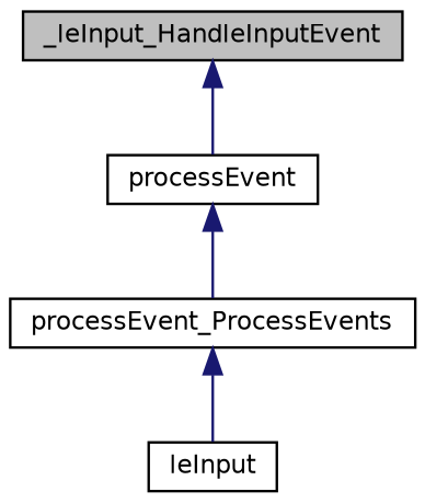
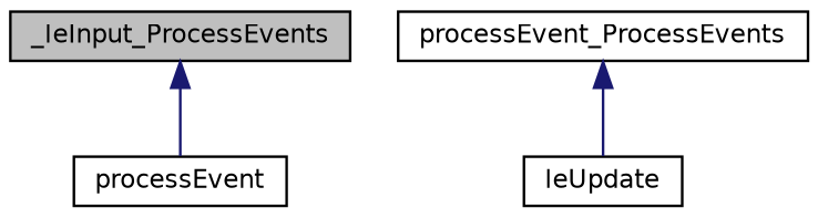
  digraph {
    rankdir=TB
    node [color=black fillcolor=white fontname=Helvetica fontsize=10 shape=record style=filled]
    edge [color=midnightblue dir=back fontname=Helvetica fontsize=10 labelfontname=Helvetica labelfontsize=10 style=solid]
-   n1 [fillcolor=grey75 fontcolor=black height=0.2 label=_leInput_HandleInputEvent width=0.4]
+   n1 [fillcolor=grey75 fontcolor=black height=0.2 label=_leInput_ProcessEvents width=0.4]
    n2 [height=0.2 label=processEvent width=0.4]
    n3 [height=0.2 label=processEvent_ProcessEvents width=0.4]
-   n4 [height=0.2 label=leInput width=0.4]
+   n4 [height=0.2 label=leUpdate width=0.4]
    n1 -> n2
-   n2 -> n3
    n3 -> n4
  }
